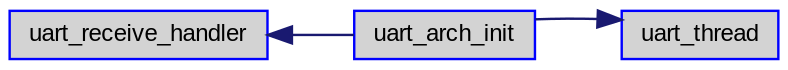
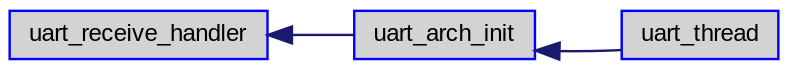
  digraph {
    fontname="Liberation Sans"
    rankdir=LR
    node [color=blue fillcolor=lightgrey fontname="Liberation Sans" fontsize=10 shape=record style=filled]
    edge [color=midnightblue dir=back fontname="Liberation Sans" fontsize=10 labelfontname=FreeSans labelfontsize=10 style=solid]
    n1 [fontcolor=black height=0.2 label=uart_receive_handler width=0.4]
    n2 [height=0.2 label=uart_arch_init width=0.4]
    n3 [height=0.2 label=uart_thread width=0.4]
    n1 -> n2
-   n3 -> n2
+   n2 -> n3
  }
